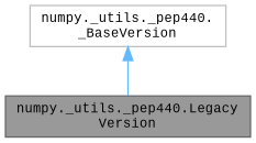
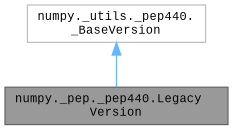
  digraph {
    fontname="Liberation Mono"
    node [fontname="Liberation Mono" fontsize=10 shape=box style=filled]
-   n1 [color=gray40 fillcolor=grey60 fontcolor=black height=0.2 label="numpy._utils._pep440.Legacy\lVersion" width=0.4]
+   n1 [color=gray40 fillcolor=grey60 fontcolor=black height=0.2 label="numpy._pep._pep440.Legacy\lVersion" width=0.4]
    n2 [color=grey75 fillcolor=white height=0.2 label="numpy._utils._pep440.\l_BaseVersion" width=0.4]
    n2 -> n1 [color=steelblue1 dir=back fontname="Liberation Mono" fontsize=10 labelfontname=Helvetica labelfontsize=10 style=solid]
  }
